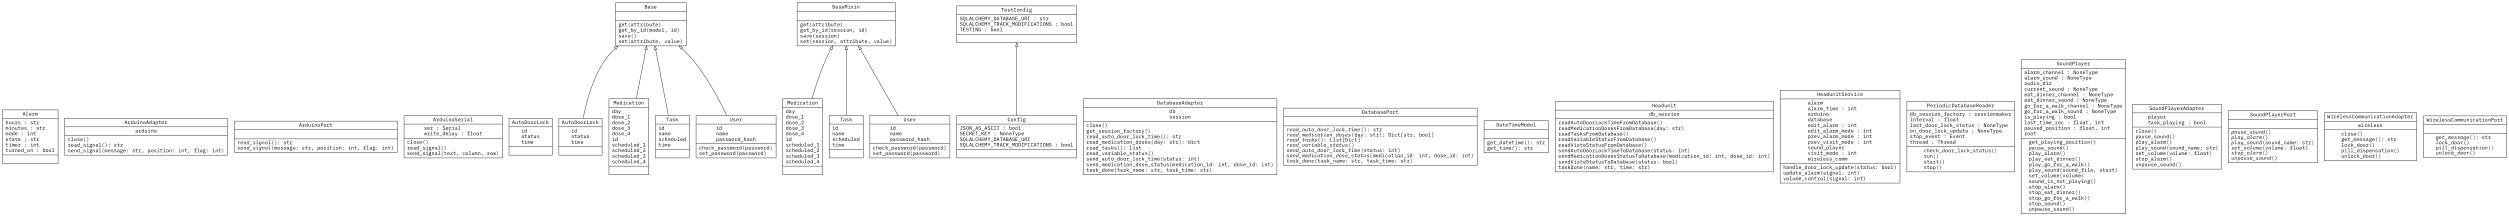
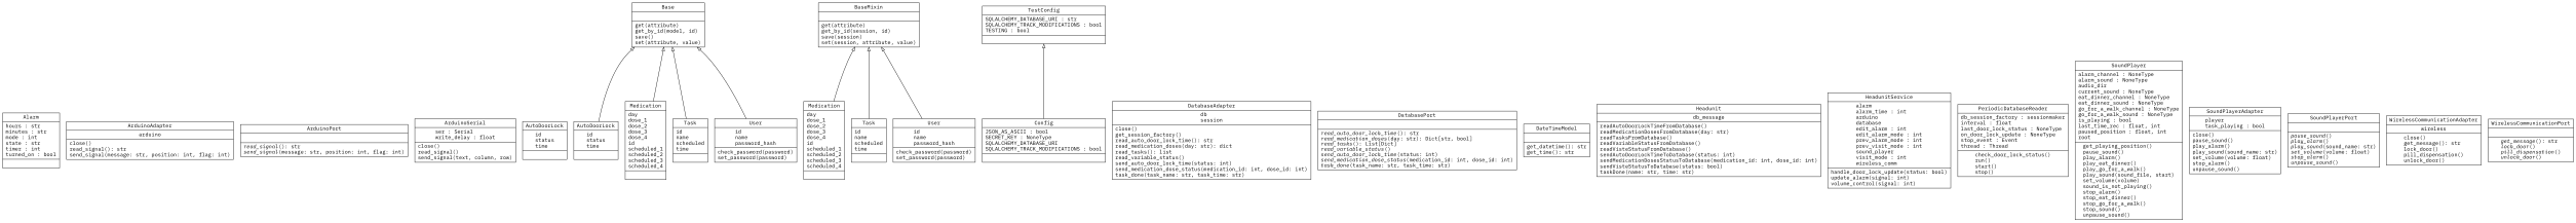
  digraph {
    fontname="IBM Plex Mono"
    rankdir=BT
    node [color=black fontcolor=black fontname="IBM Plex Mono" shape=record style=solid]
    edge [arrowhead=empty arrowtail=none fontname="IBM Plex Mono"]
    n1 [label=<{Alarm|hours : str<br ALIGN="LEFT"/>minutes : str<br ALIGN="LEFT"/>mode : int<br ALIGN="LEFT"/>state : str<br ALIGN="LEFT"/>timer : int<br ALIGN="LEFT"/>turned_on : bool<br ALIGN="LEFT"/>|}>]
    n2 [label=<{ArduinoAdapter|arduino<br ALIGN="LEFT"/>|close()<br ALIGN="LEFT"/>read_signal(): str<br ALIGN="LEFT"/>send_signal(message: str, position: int, flag: int)<br ALIGN="LEFT"/>}>]
    n3 [label=<{ArduinoPort|<br ALIGN="LEFT"/>|<I>read_signal</I>(): str<br ALIGN="LEFT"/><I>send_signal</I>(message: str, position: int, flag: int)<br ALIGN="LEFT"/>}>]
    n4 [label=<{ArduinoSerial|ser : Serial<br ALIGN="LEFT"/>write_delay : float<br ALIGN="LEFT"/>|close()<br ALIGN="LEFT"/>read_signal()<br ALIGN="LEFT"/>send_signal(text, column, row)<br ALIGN="LEFT"/>}>]
    n5 [label=<{AutoDoorLock|id<br ALIGN="LEFT"/>status<br ALIGN="LEFT"/>time<br ALIGN="LEFT"/>|}>]
    n6 [label=<{AutoDoorLock|id<br ALIGN="LEFT"/>status<br ALIGN="LEFT"/>time<br ALIGN="LEFT"/>|}>]
    n7 [label=<{Base|<br ALIGN="LEFT"/>|get(attribute)<br ALIGN="LEFT"/>get_by_id(model, id)<br ALIGN="LEFT"/>save()<br ALIGN="LEFT"/>set(attribute, value)<br ALIGN="LEFT"/>}>]
    n8 [label=<{BaseMixin|<br ALIGN="LEFT"/>|get(attribute)<br ALIGN="LEFT"/>get_by_id(session, id)<br ALIGN="LEFT"/>save(session)<br ALIGN="LEFT"/>set(session, attribute, value)<br ALIGN="LEFT"/>}>]
    n9 [label=<{Config|JSON_AS_ASCII : bool<br ALIGN="LEFT"/>SECRET_KEY : NoneType<br ALIGN="LEFT"/>SQLALCHEMY_DATABASE_URI<br ALIGN="LEFT"/>SQLALCHEMY_TRACK_MODIFICATIONS : bool<br ALIGN="LEFT"/>|}>]
    n10 [label=<{TestConfig|SQLALCHEMY_DATABASE_URI : str<br ALIGN="LEFT"/>SQLALCHEMY_TRACK_MODIFICATIONS : bool<br ALIGN="LEFT"/>TESTING : bool<br ALIGN="LEFT"/>|}>]
    n11 [label=<{DatabaseAdapter|db<br ALIGN="LEFT"/>session<br ALIGN="LEFT"/>|close()<br ALIGN="LEFT"/>get_session_factory()<br ALIGN="LEFT"/>read_auto_door_lock_time(): str<br ALIGN="LEFT"/>read_medication_doses(day: str): dict<br ALIGN="LEFT"/>read_tasks(): list<br ALIGN="LEFT"/>read_variable_status()<br ALIGN="LEFT"/>send_auto_door_lock_time(status: int)<br ALIGN="LEFT"/>send_medication_dose_status(medication_id: int, dose_id: int)<br ALIGN="LEFT"/>task_done(task_name: str, task_time: str)<br ALIGN="LEFT"/>}>]
    n12 [label=<{DatabasePort|<br ALIGN="LEFT"/>|<I>read_auto_door_lock_time</I>(): str<br ALIGN="LEFT"/><I>read_medication_doses</I>(day: str): Dict[str, bool]<br ALIGN="LEFT"/><I>read_tasks</I>(): List[Dict]<br ALIGN="LEFT"/><I>read_variable_status</I>()<br ALIGN="LEFT"/><I>send_auto_door_lock_time</I>(status: int)<br ALIGN="LEFT"/><I>send_medication_dose_status</I>(medication_id: int, dose_id: int)<br ALIGN="LEFT"/><I>task_done</I>(task_name: str, task_time: str)<br ALIGN="LEFT"/>}>]
    n13 [label=<{DateTimeModel|<br ALIGN="LEFT"/>|get_datetime(): str<br ALIGN="LEFT"/>get_time(): str<br ALIGN="LEFT"/>}>]
-   n14 [label=<{Headunit|db_session<br ALIGN="LEFT"/>|readAutoDoorLockTimeFromDatabase()<br ALIGN="LEFT"/>readMedicationDosesFromDatabase(day: str)<br ALIGN="LEFT"/>readTasksFromDatabase()<br ALIGN="LEFT"/>readVariableStatusFromDatabase()<br ALIGN="LEFT"/>readVisteStatusFromDatabase()<br ALIGN="LEFT"/>sendAutoDoorLockTimeToDatabase(status: int)<br ALIGN="LEFT"/>sendMedicationDosesStatusToDatabase(medication_id: int, dose_id: int)<br ALIGN="LEFT"/>sendVisteStatusToDatabase(status: bool)<br ALIGN="LEFT"/>taskDone(name: str, time: str)<br ALIGN="LEFT"/>}>]
+   n14 [label=<{Headunit|db_message<br ALIGN="LEFT"/>|readAutoDoorLockTimeFromDatabase()<br ALIGN="LEFT"/>readMedicationDosesFromDatabase(day: str)<br ALIGN="LEFT"/>readTasksFromDatabase()<br ALIGN="LEFT"/>readVariableStatusFromDatabase()<br ALIGN="LEFT"/>readVisteStatusFromDatabase()<br ALIGN="LEFT"/>sendAutoDoorLockTimeToDatabase(status: int)<br ALIGN="LEFT"/>sendMedicationDosesStatusToDatabase(medication_id: int, dose_id: int)<br ALIGN="LEFT"/>sendVisteStatusToDatabase(status: bool)<br ALIGN="LEFT"/>taskDone(name: str, time: str)<br ALIGN="LEFT"/>}>]
    n15 [label=<{HeadunitService|alarm<br ALIGN="LEFT"/>alarm_time : int<br ALIGN="LEFT"/>arduino<br ALIGN="LEFT"/>database<br ALIGN="LEFT"/>edit_alarm : int<br ALIGN="LEFT"/>edit_alarm_mode : int<br ALIGN="LEFT"/>prev_alarm_mode : int<br ALIGN="LEFT"/>prev_visit_mode : int<br ALIGN="LEFT"/>sound_player<br ALIGN="LEFT"/>visit_mode : int<br ALIGN="LEFT"/>wireless_comm<br ALIGN="LEFT"/>|handle_door_lock_update(status: bool)<br ALIGN="LEFT"/>update_alarm(signal: int)<br ALIGN="LEFT"/>volume_control(signal: int)<br ALIGN="LEFT"/>}>]
    n16 [label=<{Medication|day<br ALIGN="LEFT"/>dose_1<br ALIGN="LEFT"/>dose_2<br ALIGN="LEFT"/>dose_3<br ALIGN="LEFT"/>dose_4<br ALIGN="LEFT"/>id<br ALIGN="LEFT"/>scheduled_1<br ALIGN="LEFT"/>scheduled_2<br ALIGN="LEFT"/>scheduled_3<br ALIGN="LEFT"/>scheduled_4<br ALIGN="LEFT"/>|}>]
    n17 [label=<{Medication|day<br ALIGN="LEFT"/>dose_1<br ALIGN="LEFT"/>dose_2<br ALIGN="LEFT"/>dose_3<br ALIGN="LEFT"/>dose_4<br ALIGN="LEFT"/>id<br ALIGN="LEFT"/>scheduled_1<br ALIGN="LEFT"/>scheduled_2<br ALIGN="LEFT"/>scheduled_3<br ALIGN="LEFT"/>scheduled_4<br ALIGN="LEFT"/>|}>]
    n18 [label=<{PeriodicDatabaseReader|db_session_factory : sessionmaker<br ALIGN="LEFT"/>interval : float<br ALIGN="LEFT"/>last_door_lock_status : NoneType<br ALIGN="LEFT"/>on_door_lock_update : NoneType<br ALIGN="LEFT"/>stop_event : Event<br ALIGN="LEFT"/>thread : Thread<br ALIGN="LEFT"/>|check_door_lock_status()<br ALIGN="LEFT"/>run()<br ALIGN="LEFT"/>start()<br ALIGN="LEFT"/>stop()<br ALIGN="LEFT"/>}>]
    n19 [label=<{SoundPlayer|alarm_channel : NoneType<br ALIGN="LEFT"/>alarm_sound : NoneType<br ALIGN="LEFT"/>audio_dir<br ALIGN="LEFT"/>current_sound : NoneType<br ALIGN="LEFT"/>eat_dinner_channel : NoneType<br ALIGN="LEFT"/>eat_dinner_sound : NoneType<br ALIGN="LEFT"/>go_for_a_walk_channel : NoneType<br ALIGN="LEFT"/>go_for_a_walk_sound : NoneType<br ALIGN="LEFT"/>is_playing : bool<br ALIGN="LEFT"/>last_time_rec : float, int<br ALIGN="LEFT"/>paused_position : float, int<br ALIGN="LEFT"/>root<br ALIGN="LEFT"/>|get_playing_position()<br ALIGN="LEFT"/>pause_sound()<br ALIGN="LEFT"/>play_alarm()<br ALIGN="LEFT"/>play_eat_dinner()<br ALIGN="LEFT"/>play_go_for_a_walk()<br ALIGN="LEFT"/>play_sound(sound_file, start)<br ALIGN="LEFT"/>set_volume(volume)<br ALIGN="LEFT"/>sound_is_not_playing()<br ALIGN="LEFT"/>stop_alarm()<br ALIGN="LEFT"/>stop_eat_dinner()<br ALIGN="LEFT"/>stop_go_for_a_walk()<br ALIGN="LEFT"/>stop_sound()<br ALIGN="LEFT"/>unpause_sound()<br ALIGN="LEFT"/>}>]
    n20 [label=<{SoundPlayerAdapter|player<br ALIGN="LEFT"/>task_playing : bool<br ALIGN="LEFT"/>|close()<br ALIGN="LEFT"/>pause_sound()<br ALIGN="LEFT"/>play_alarm()<br ALIGN="LEFT"/>play_sound(sound_name: str)<br ALIGN="LEFT"/>set_volume(volume: float)<br ALIGN="LEFT"/>stop_alarm()<br ALIGN="LEFT"/>unpause_sound()<br ALIGN="LEFT"/>}>]
    n21 [label=<{SoundPlayerPort|<br ALIGN="LEFT"/>|<I>pause_sound</I>()<br ALIGN="LEFT"/><I>play_alarm</I>()<br ALIGN="LEFT"/><I>play_sound</I>(sound_name: str)<br ALIGN="LEFT"/><I>set_volume</I>(volume: float)<br ALIGN="LEFT"/><I>stop_alarm</I>()<br ALIGN="LEFT"/><I>unpause_sound</I>()<br ALIGN="LEFT"/>}>]
    n22 [label=<{Task|id<br ALIGN="LEFT"/>name<br ALIGN="LEFT"/>scheduled<br ALIGN="LEFT"/>time<br ALIGN="LEFT"/>|}>]
    n23 [label=<{Task|id<br ALIGN="LEFT"/>name<br ALIGN="LEFT"/>scheduled<br ALIGN="LEFT"/>time<br ALIGN="LEFT"/>|}>]
    n24 [label=<{User|id<br ALIGN="LEFT"/>name<br ALIGN="LEFT"/>password_hash<br ALIGN="LEFT"/>|check_password(password)<br ALIGN="LEFT"/>set_password(password)<br ALIGN="LEFT"/>}>]
    n25 [label=<{User|id<br ALIGN="LEFT"/>name<br ALIGN="LEFT"/>password_hash<br ALIGN="LEFT"/>|check_password(password)<br ALIGN="LEFT"/>set_password(password)<br ALIGN="LEFT"/>}>]
    n26 [label=<{WirelessCommunicationAdapter|wireless<br ALIGN="LEFT"/>|close()<br ALIGN="LEFT"/>get_message(): str<br ALIGN="LEFT"/>lock_door()<br ALIGN="LEFT"/>pill_dispensation()<br ALIGN="LEFT"/>unlock_door()<br ALIGN="LEFT"/>}>]
    n27 [label=<{WirelessCommunicationPort|<br ALIGN="LEFT"/>|<I>get_message</I>(): str<br ALIGN="LEFT"/><I>lock_door</I>()<br ALIGN="LEFT"/><I>pill_dispensation</I>()<br ALIGN="LEFT"/><I>unlock_door</I>()<br ALIGN="LEFT"/>}>]
    n6 -> n7
    n9 -> n10
    n16 -> n8
    n17 -> n7
    n22 -> n8
    n23 -> n7
    n24 -> n8
    n25 -> n7
  }
